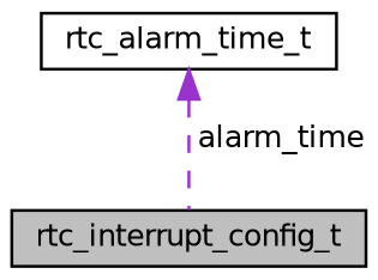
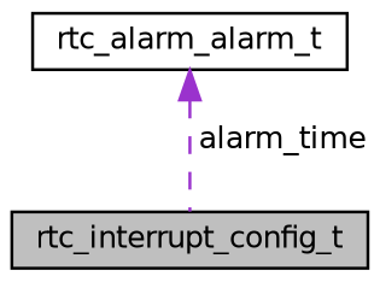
  digraph {
    node [color=black fontname=Helvetica fontsize=10 shape=record style=filled]
    n1 [fillcolor=grey75 fontcolor=black height=0.2 label=rtc_interrupt_config_t width=0.4]
-   n2 [fillcolor=white height=0.2 label=rtc_alarm_time_t width=0.4]
+   n2 [fillcolor=white height=0.2 label=rtc_alarm_alarm_t width=0.4]
    n2 -> n1 [color=darkorchid3 dir=back fontname=Helvetica fontsize=10 label=" alarm_time" labelfontname=Helvetica labelfontsize=10 style=dashed]
  }
